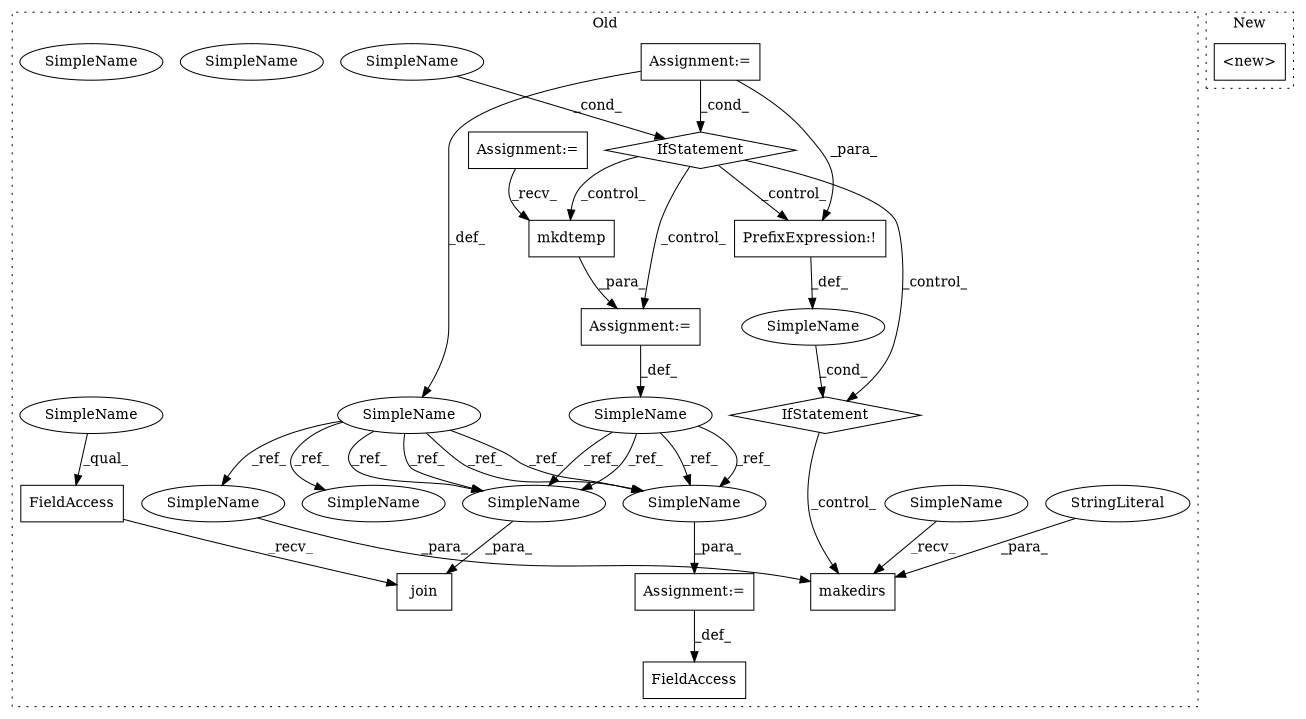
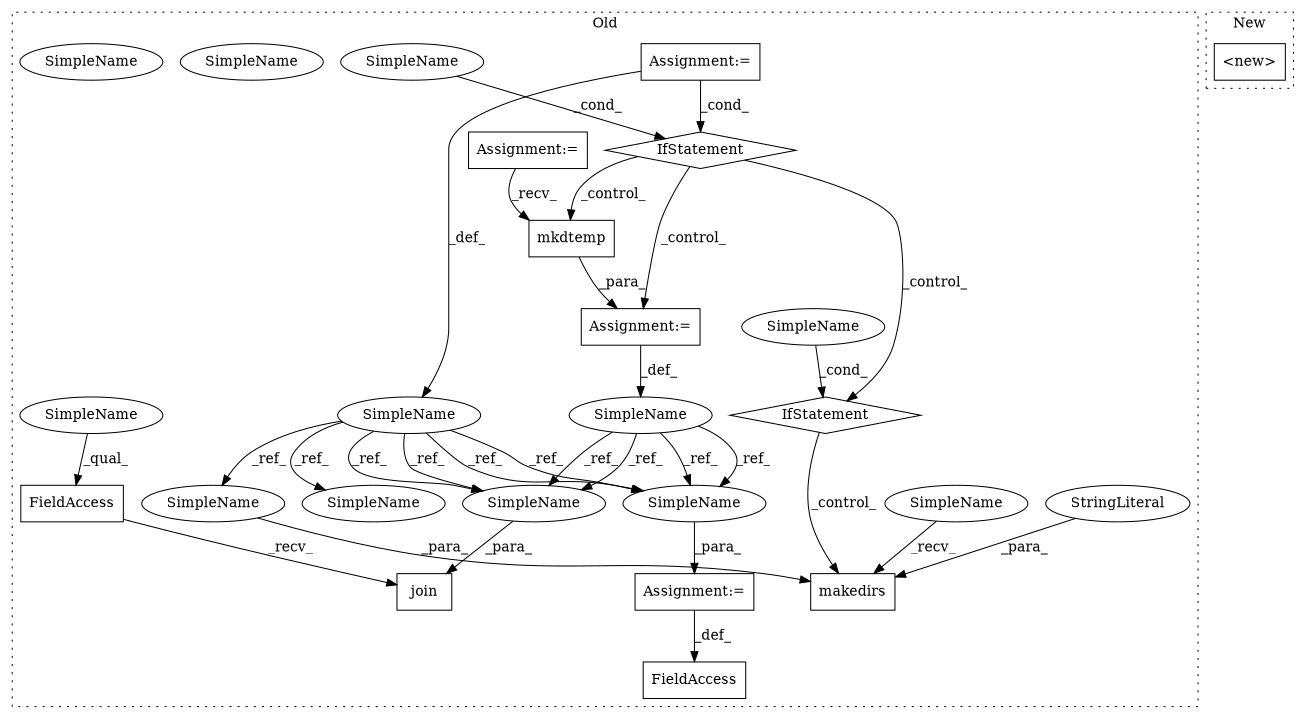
  digraph {
    node [a=42 l=6 shape=ellipse]
    n1 [a=32 l=9 label=mkdtemp s=3521 shape=box]
    n2 [a=22 l=11 label=FieldAccess s=3542 shape=box]
    n3 [a=7 l=1 label="Assignment:=" s=3553 shape=box]
    n4 [a=7 l=1 label="Assignment:=" s=3511 shape=box]
    n5 [label=SimpleName l=""]
-   n6 [a=38 l=1 label="PrefixExpression:!" s=3421 shape=box]
    n7 [a=32 l="9,1" label=makedirs s="3459,3474" shape=box]
    n8 [label=SimpleName s=3219]
    n9 [a=22 l=7 label=FieldAccess s=4283 shape=box]
    n10 [label=SimpleName l=""]
    n11 [a=25 l="4,2" label=IfStatement s="3417,3444" shape=diamond]
    n12 [a=7 label="Assignment:=" s=3219 shape=box]
    n13 [a=25 l="4,2" label=IfStatement s="3389,3407" shape=diamond]
    n14 [a=7 l=8 label="Assignment:=" s=3198 shape=box]
    n15 [label=SimpleName s=3505]
    n16 [a=32 l="5,1" label=join s="4291,4315" shape=box]
    n17 [a=45 l=12 label=StringLiteral s=4303]
    n18 [l=2 label=SimpleName s=3456]
    n19 [l=2 label=SimpleName s=4283]
    n20 [label=SimpleName s=3554]
    n21 [label=SimpleName s=3393]
    n22 [label=SimpleName s=4296]
    n23 [label=SimpleName s=3468]
    n24 [label=SimpleName s=3554]
    n25 [label=SimpleName s=4296]
    n26 [a=46 l=8 label="<new>" s=3191 shape=box]
    subgraph cluster_1 {
      label=Old
      style=dotted
      n1
      n2
      n3
      n4
      n5
-     n6
      n7
      n8
      n9
      n10
      n11
      n12
      n13
      n14
      n15
      n16
      n17
      n18
      n19
      n20
      n21
      n22
      n23
      n24
      n25
    }
    subgraph cluster_2 {
      label=New
      style=dotted
      n26
    }
    n1 -> n4 [label=_para_]
    n3 -> n2 [label=_def_]
    n4 -> n15 [label=_def_]
    n5 -> n13 [label=_cond_]
-   n6 -> n10 [label=_def_]
    n8 -> n21 [label=_ref_]
    n8 -> n23 [label=_ref_]
    n8 -> n24 [label=_ref_]
    n8 -> n24 [label=_ref_]
    n8 -> n25 [label=_ref_]
    n8 -> n25 [label=_ref_]
    n9 -> n16 [label=_recv_]
    n10 -> n11 [label=_cond_]
    n11 -> n7 [label=_control_]
-   n12 -> n6 [label=_para_]
    n12 -> n8 [label=_def_]
    n12 -> n13 [label=_cond_]
    n13 -> n1 [label=_control_]
    n13 -> n4 [label=_control_]
-   n13 -> n6 [label=_control_]
    n13 -> n11 [label=_control_]
    n14 -> n1 [label=_recv_]
    n15 -> n24 [label=_ref_]
    n15 -> n24 [label=_ref_]
    n15 -> n25 [label=_ref_]
    n15 -> n25 [label=_ref_]
    n17 -> n7 [label=_para_]
    n18 -> n7 [label=_recv_]
    n19 -> n9 [label=_qual_]
    n23 -> n7 [label=_para_]
    n24 -> n3 [label=_para_]
    n25 -> n16 [label=_para_]
  }
